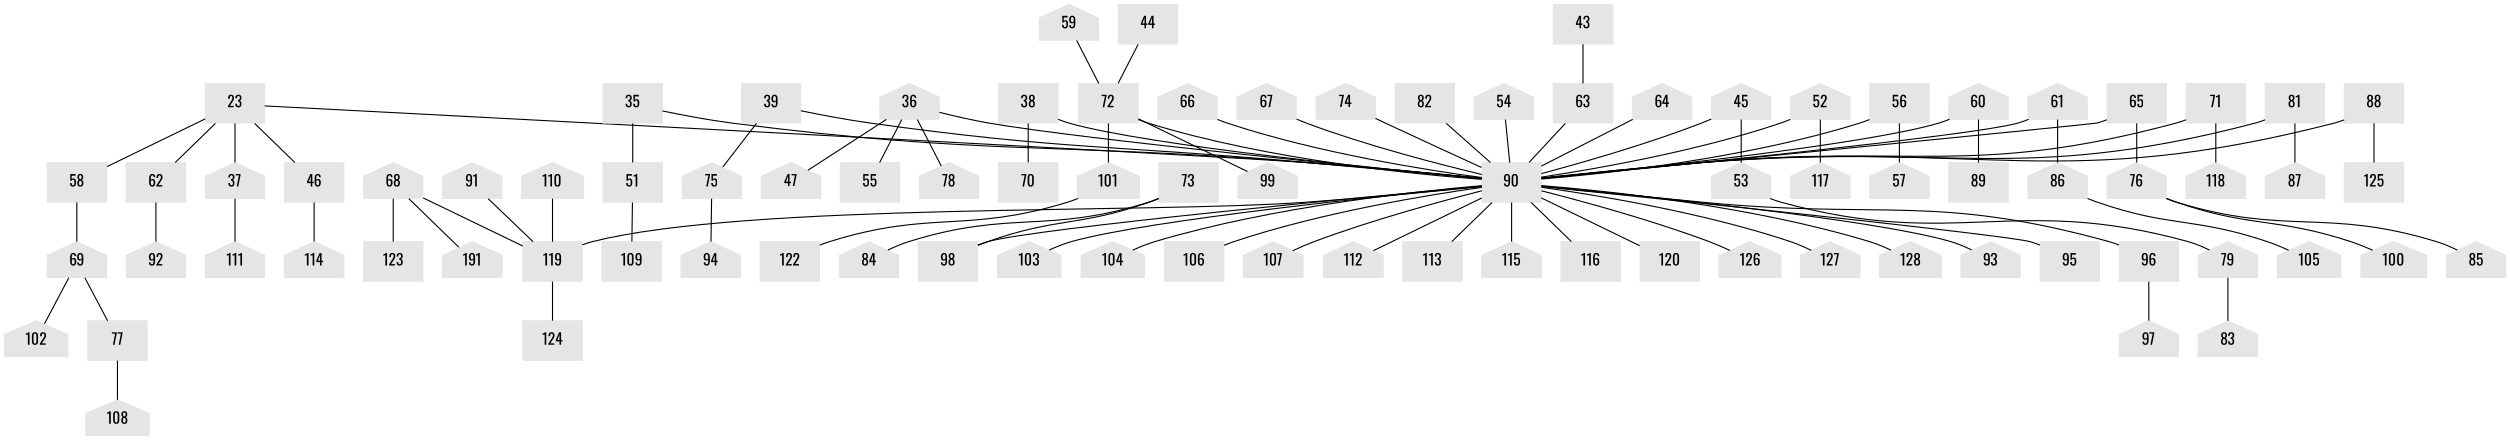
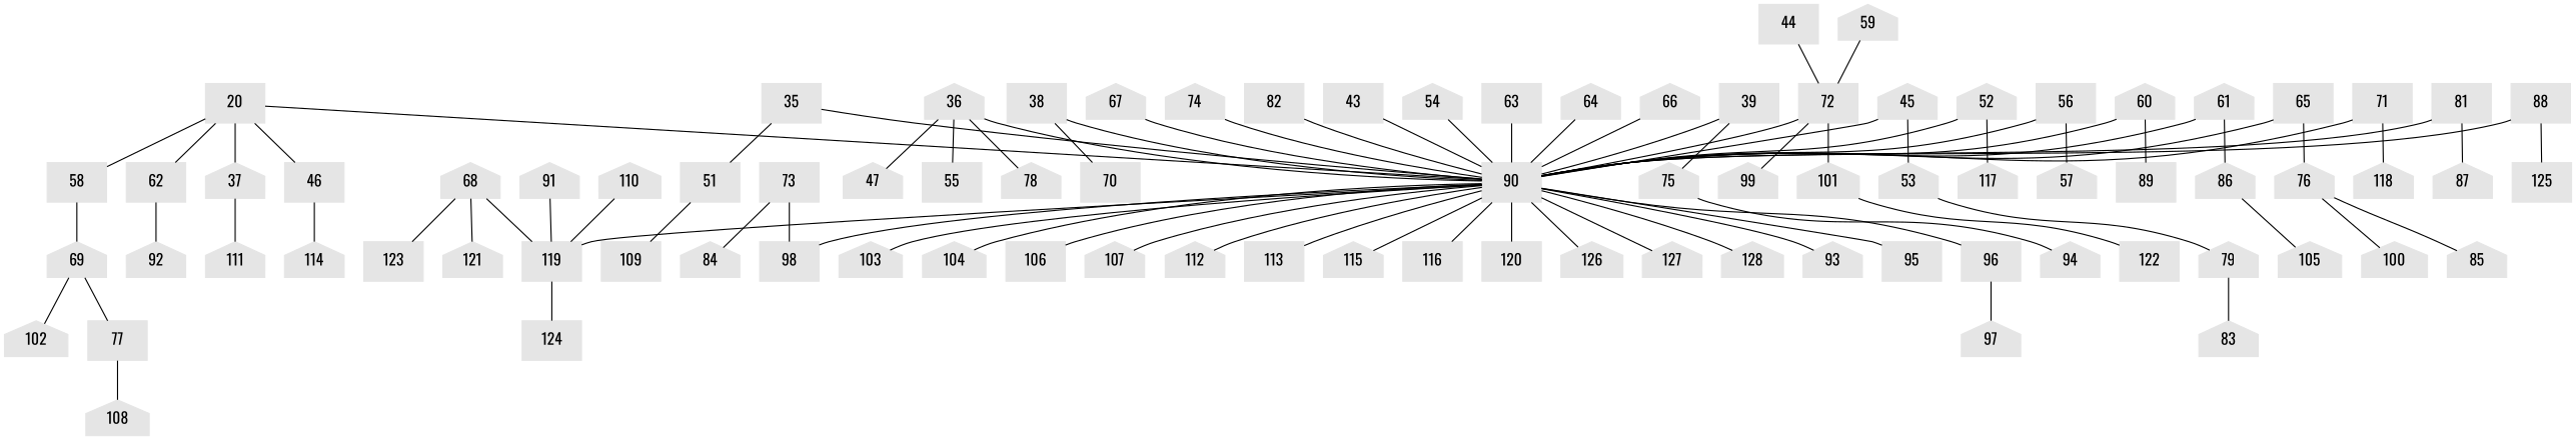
  graph {
    fontname=Oswald
    node [color=gray90 fontname=Oswald shape=house style=filled]
    edge [fontname=Oswald]
-   20 [shape=box super="+18" label=23]
+   20 [shape=box super="+18"]
    37
    46 [shape=box]
    58 [shape=box]
    62 [shape=box]
    90 [shape=box super="+28+40+22+33+50+34+24+16+15+42+27+29+25+30+49"]
    111
    114
    69
    92
    119 [shape=box super="+48"]
    93
    95 [shape=box]
    96 [shape=box]
    98 [shape=box]
    103
    104
    106 [shape=box]
    107
    112
    113 [shape=box]
    115
    116 [shape=box]
    120 [shape=box]
    126
    127
    128
    35 [shape=box]
    51 [shape=box]
    109 [shape=box]
    36
    47
    55 [shape=box]
    78
    38 [shape=box]
    70 [shape=box]
    39 [shape=box]
    75
    94
    43 [shape=box]
    72 [shape=box super="+41"]
    99
    101
    44 [shape=box]
    45
    53
    79
    52
    117
    83
    54
    56 [shape=box]
    57
    77 [shape=box]
    102
    59
    60
    89 [shape=box]
    61
    86
    105
    63 [shape=box]
    64
    65 [shape=box]
    76
    85
    100
    66
    67
    124 [shape=box]
    68
-   121 [label=191]
+   121
    123 [shape=box]
    108
    71 [shape=box]
    118
    122 [shape=box]
    73 [shape=box]
    84
    74
    81 [shape=box]
    87
    82 [shape=box]
    88 [shape=box]
    125 [shape=box]
    97
    91
    110
    20 -- 37
    20 -- 46
    20 -- 58
    20 -- 62
    20 -- 90
    37 -- 111
    46 -- 114
    58 -- 69
    62 -- 92
    90 -- 119
    90 -- 93
    90 -- 95
    90 -- 96
    90 -- 98
    90 -- 103
    90 -- 104
    90 -- 106
    90 -- 107
    90 -- 112
    90 -- 113
    90 -- 115
    90 -- 116
    90 -- 120
    90 -- 126
    90 -- 127
    90 -- 128
    69 -- 77
    69 -- 102
    119 -- 124
    96 -- 97
    35 -- 90
    35 -- 51
    51 -- 109
    36 -- 90
    36 -- 47
    36 -- 55
    36 -- 78
    38 -- 90
    38 -- 70
    39 -- 90
    39 -- 75
    75 -- 94
-   43 -- 63
+   43 -- 90
    72 -- 90
    72 -- 99
    72 -- 101
    101 -- 122
    44 -- 72
    45 -- 90
    45 -- 53
    53 -- 79
    79 -- 83
    52 -- 90
    52 -- 117
    54 -- 90
    56 -- 90
    56 -- 57
    77 -- 108
    59 -- 72
    60 -- 90
    60 -- 89
    61 -- 90
    61 -- 86
    86 -- 105
    63 -- 90
    64 -- 90
    65 -- 90
    65 -- 76
    76 -- 85
    76 -- 100
    66 -- 90
    67 -- 90
    68 -- 119
    68 -- 121
    68 -- 123
    71 -- 90
    71 -- 118
    73 -- 98
    73 -- 84
    74 -- 90
    81 -- 90
    81 -- 87
    82 -- 90
    88 -- 90
    88 -- 125
    91 -- 119
    110 -- 119
  }
